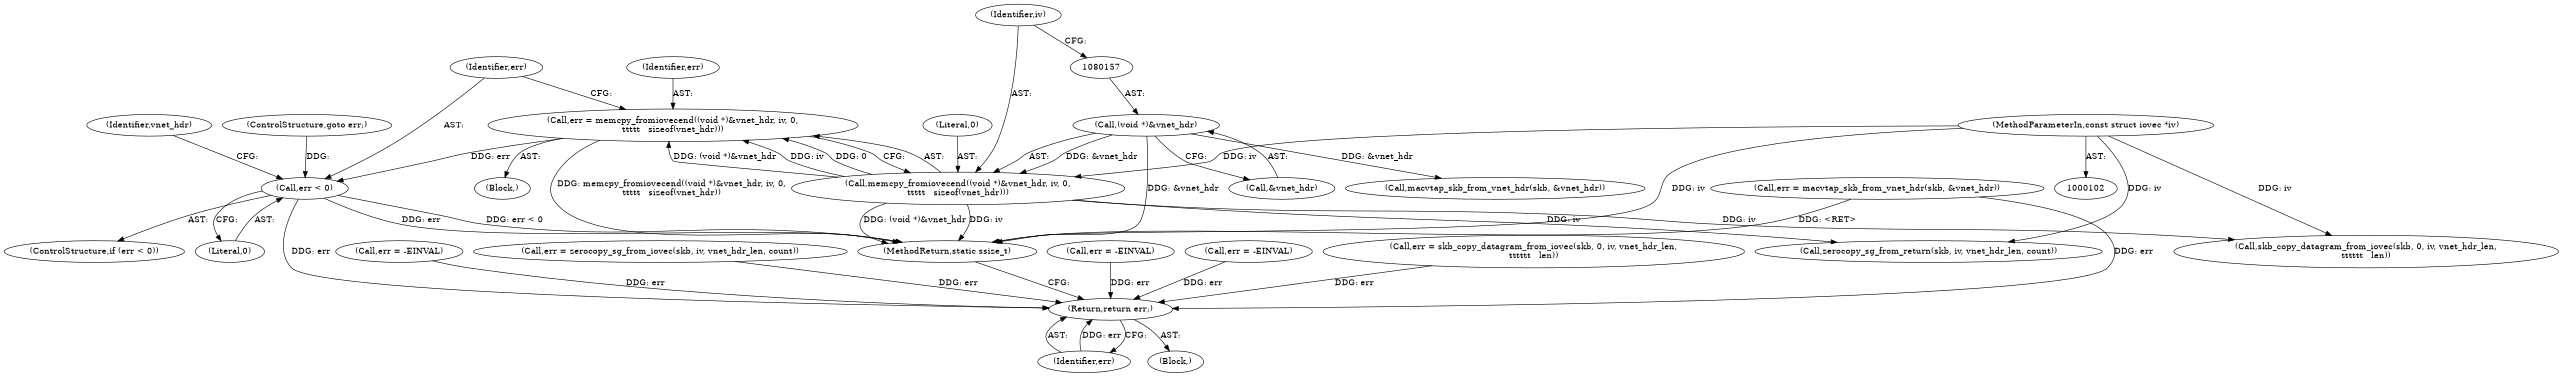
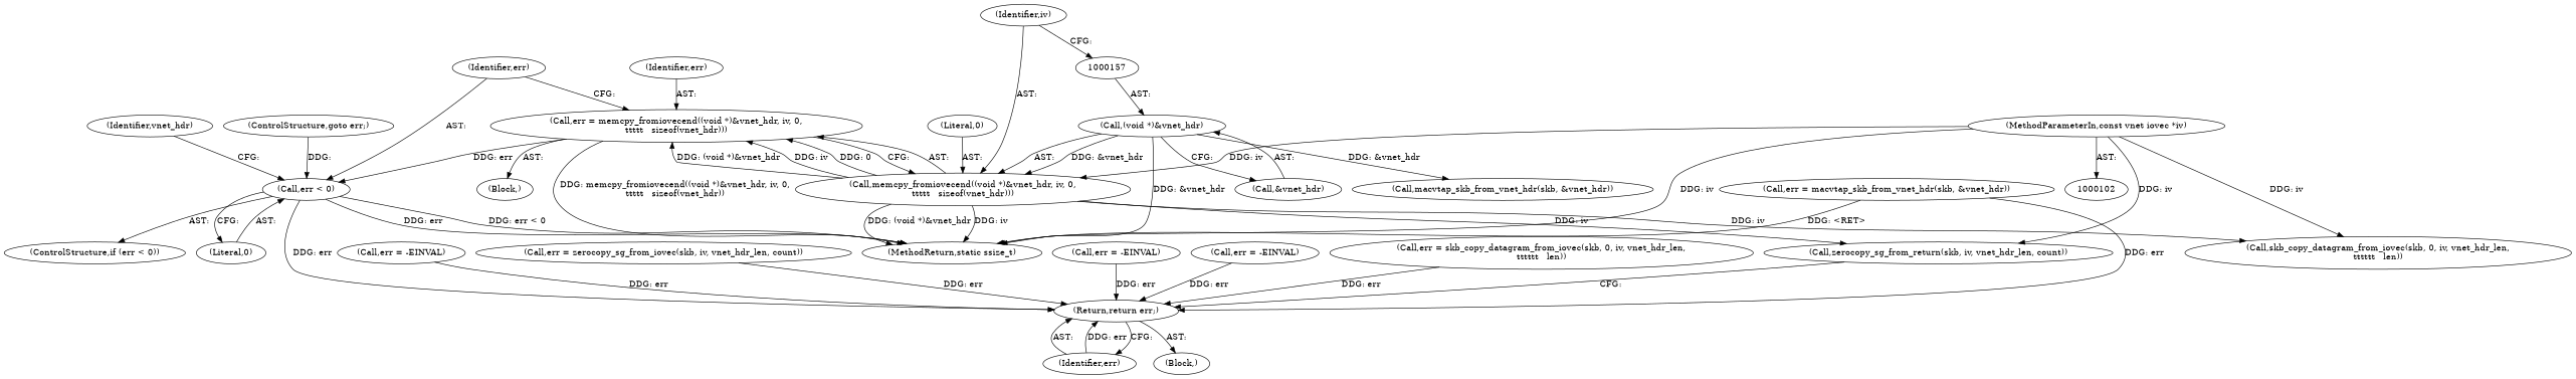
  digraph {
    n1 [label="(Call,err = memcpy_fromiovecend((void *)&vnet_hdr, iv, 0,\n\t\t\t\t\t   sizeof(vnet_hdr)))"]
    n2 [label="(Call,memcpy_fromiovecend((void *)&vnet_hdr, iv, 0,\n\t\t\t\t\t   sizeof(vnet_hdr)))"]
    n3 [label="(Call,err < 0)"]
    n4 [label="(MethodReturn,static ssize_t)"]
    n5 [label="(Block,)"]
    n6 [label="(Call,zerocopy_sg_from_return(skb, iv, vnet_hdr_len, count))"]
    n7 [label="(Call,skb_copy_datagram_from_iovec(skb, 0, iv, vnet_hdr_len,\n\t\t\t\t\t\t   len))"]
    n8 [label="(Return,return err;)"]
    n9 [label="(ControlStructure,if (err < 0))"]
    n10 [label="(Literal,0)"]
    n11 [label="(Call,(void *)&vnet_hdr)"]
    n12 [label="(Call,macvtap_skb_from_vnet_hdr(skb, &vnet_hdr))"]
    n13 [label="(Call,&vnet_hdr)"]
-   n14 [label="(MethodParameterIn,const struct iovec *iv)"]
+   n14 [label="(MethodParameterIn,const vnet iovec *iv)"]
    1000102
    n16 [label="(Identifier,err)"]
    n17 [label="(Block,)"]
    n18 [label="(Literal,0)"]
    n19 [label="(Call,err = -EINVAL)"]
    n20 [label="(Identifier,iv)"]
-   1000157 [label=1080157]
+   1000157
    n22 [label="(Call,err = zerocopy_sg_from_iovec(skb, iv, vnet_hdr_len, count))"]
    n23 [label="(Call,err = macvtap_skb_from_vnet_hdr(skb, &vnet_hdr))"]
    n24 [label="(Identifier,err)"]
    n25 [label="(Call,err = -EINVAL)"]
    n26 [label="(Identifier,vnet_hdr)"]
    n27 [label="(Call,err = -EINVAL)"]
    n28 [label="(ControlStructure,goto err;)"]
    n29 [label="(Identifier,err)"]
    n30 [label="(Call,err = skb_copy_datagram_from_iovec(skb, 0, iv, vnet_hdr_len,\n\t\t\t\t\t\t   len))"]
    n1 -> n2 [label="CFG: "]
    n1 -> n3 [label="DDG: err"]
    n1 -> n4 [label="DDG: memcpy_fromiovecend((void *)&vnet_hdr, iv, 0,\n\t\t\t\t\t   sizeof(vnet_hdr))"]
    n1 -> n5 [label="AST: "]
    n2 -> n1 [label="AST: "]
    n2 -> n1 [label="DDG: (void *)&vnet_hdr"]
    n2 -> n1 [label="DDG: iv"]
    n2 -> n1 [label="DDG: 0"]
    n2 -> n4 [label="DDG: iv"]
    n2 -> n4 [label="DDG: (void *)&vnet_hdr"]
    n2 -> n6 [label="DDG: iv"]
    n2 -> n7 [label="DDG: iv"]
    n3 -> n4 [label="DDG: err"]
    n3 -> n4 [label="DDG: err < 0"]
    n3 -> n8 [label="DDG: err"]
    n3 -> n9 [label="AST: "]
    n3 -> n10 [label="CFG: "]
-   n4 -> n8 [label="CFG: "]
+   n6 -> n8 [label="CFG: "]
    n8 -> n16 [label="CFG: "]
    n8 -> n17 [label="AST: "]
    n10 -> n3 [label="AST: "]
    n11 -> n2 [label="AST: "]
    n11 -> n2 [label="DDG: &vnet_hdr"]
    n11 -> n4 [label="DDG: &vnet_hdr"]
    n11 -> n12 [label="DDG: &vnet_hdr"]
    n11 -> n13 [label="CFG: "]
    n13 -> n11 [label="AST: "]
    n14 -> n2 [label="DDG: iv"]
    n14 -> n4 [label="DDG: iv"]
    n14 -> n6 [label="DDG: iv"]
    n14 -> n7 [label="DDG: iv"]
    n14 -> 1000102 [label="AST: "]
    n16 -> n8 [label="AST: "]
    n16 -> n8 [label="DDG: err"]
    n18 -> n2 [label="AST: "]
    n19 -> n8 [label="DDG: err"]
    n20 -> n2 [label="AST: "]
    n20 -> 1000157 [label="CFG: "]
    1000157 -> n11 [label="AST: "]
    n22 -> n8 [label="DDG: err"]
    n23 -> n4 [label="DDG: <RET>"]
    n23 -> n8 [label="DDG: err"]
    n24 -> n1 [label="CFG: "]
    n24 -> n3 [label="AST: "]
    n25 -> n8 [label="DDG: err"]
    n26 -> n3 [label="CFG: "]
    n27 -> n8 [label="DDG: err"]
    n28 -> n3 [label="DDG: "]
    n29 -> n1 [label="AST: "]
    n30 -> n8 [label="DDG: err"]
  }
